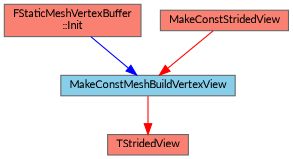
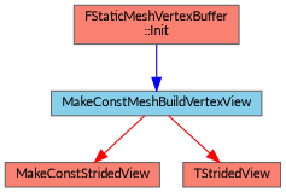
  digraph {
    fontname=Lato
    rankdir=TB
    node [color=grey40 fillcolor=salmon fontname=Lato fontsize=10 shape=box style=filled]
    edge [color=red fontname=Lato fontsize=10 labelfontname=Helvetica labelfontsize=10 style=solid]
    n1 [color=gray40 fontcolor=black height=0.2 label="FStaticMeshVertexBuffer\l::Init" width=0.4]
    n2 [fillcolor=skyblue height=0.2 label=MakeConstMeshBuildVertexView width=0.4]
    n3 [height=0.2 label=MakeConstStridedView width=0.4]
    n4 [height=0.2 label=TStridedView width=0.4]
    n1 -> n2 [color=blue]
-   n3 -> n2
+   n2 -> n3
    n2 -> n4
  }
